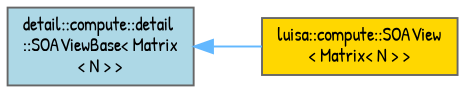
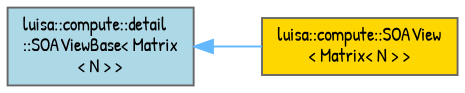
  digraph {
    rankdir=LR
    fontname="Patrick Hand"
    node [color=grey40 fontname="Patrick Hand" fontsize=10 shape=box style=filled]
-   n1 [fillcolor=lightblue height=0.2 label="detail::compute::detail\l::SOAViewBase\< Matrix\l\< N \> \>" width=0.4]
+   n1 [fillcolor=lightblue height=0.2 label="luisa::compute::detail\l::SOAViewBase\< Matrix\l\< N \> \>" width=0.4]
    n2 [fillcolor=gold height=0.2 label="luisa::compute::SOAView\l\< Matrix\< N \> \>" width=0.4]
    n1 -> n2 [color=steelblue1 dir=back fontname="Patrick Hand" fontsize=10 labelfontname=Helvetica labelfontsize=10 style=solid]
  }
